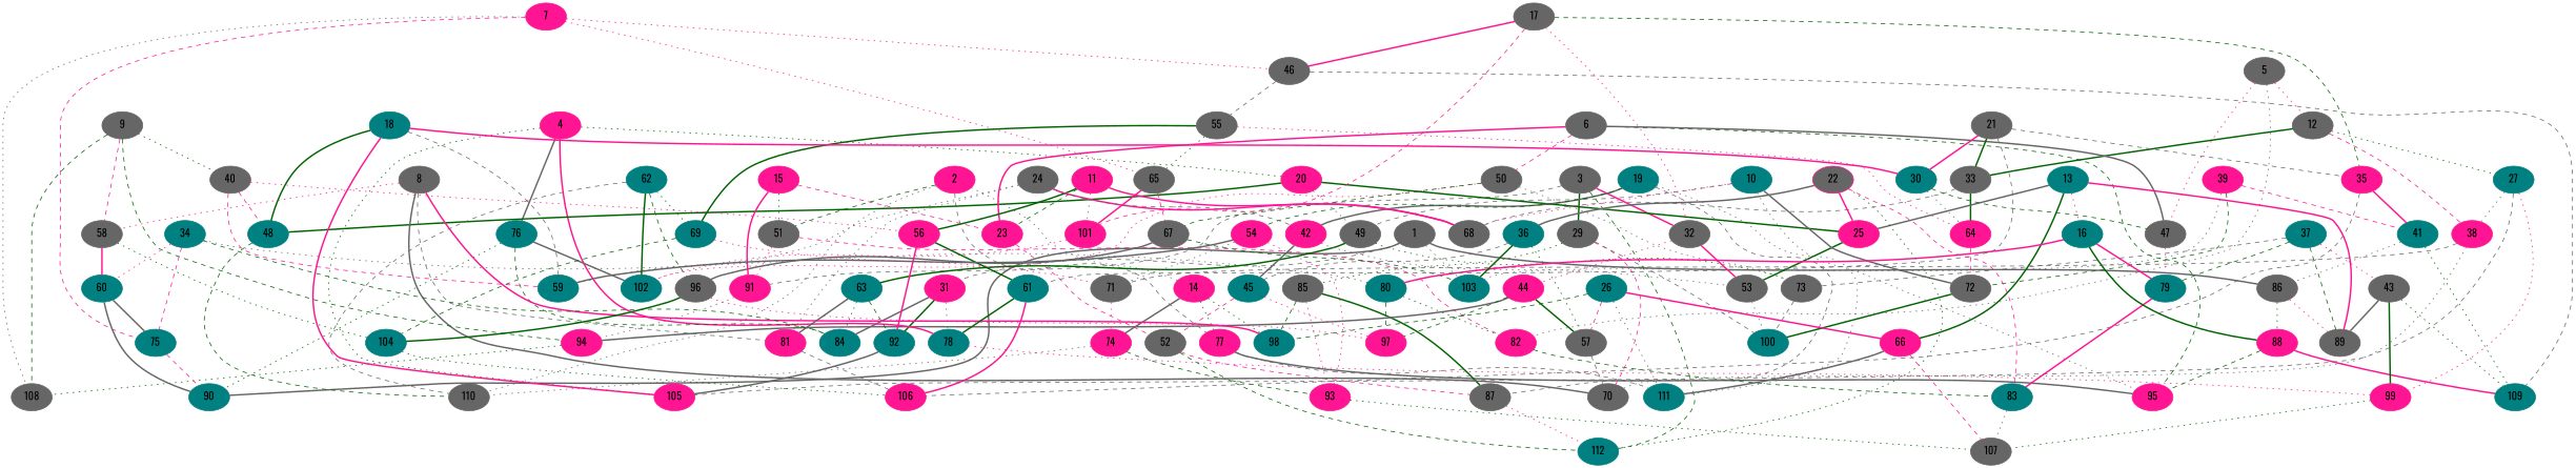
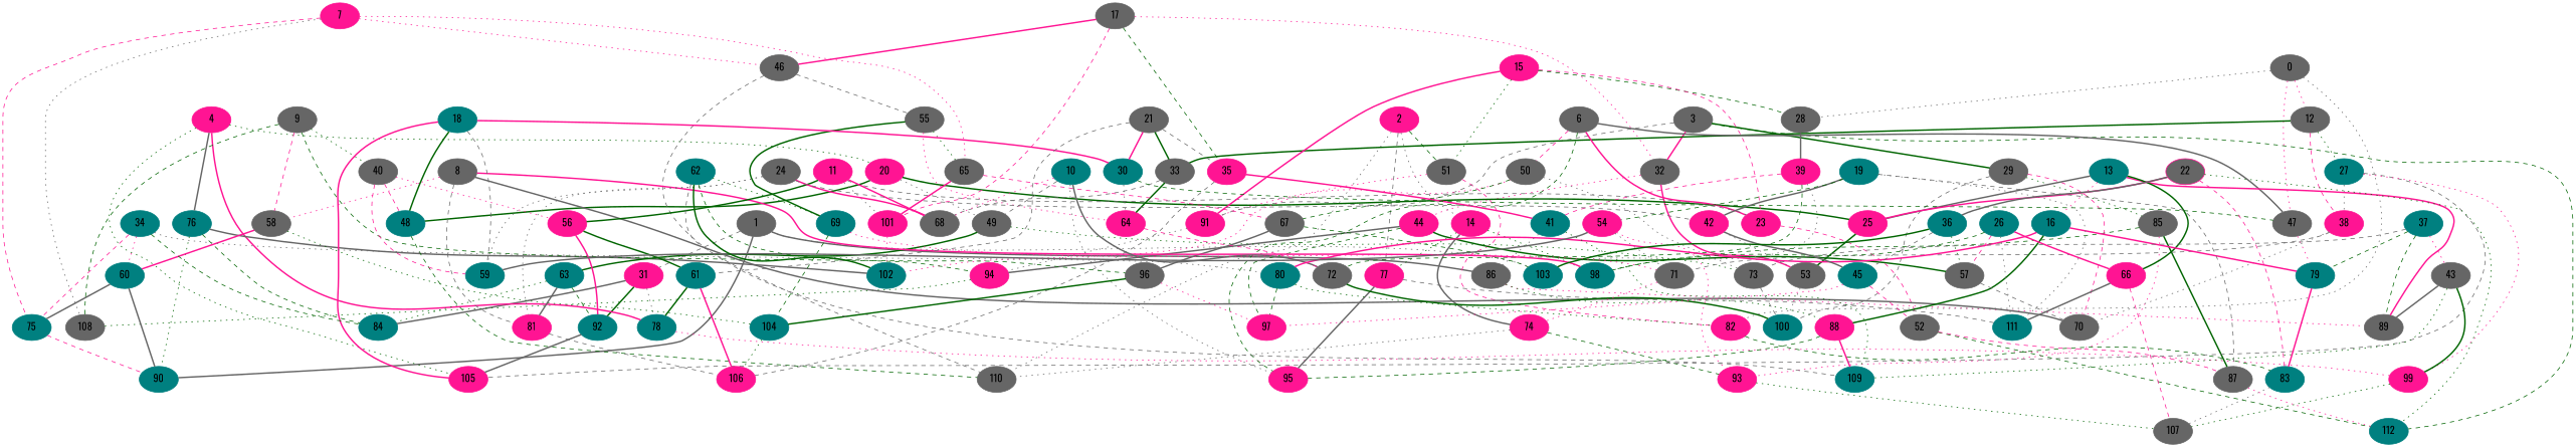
  graph {
    fontname=Oswald
    node [color=gray40 fontname=Oswald style=filled]
    edge [color=darkgreen fontname=Oswald style=dotted]
    31 [color=deeppink]
    1
    86
    90 [color=teal]
    103 [color=teal]
    78 [color=teal]
    84 [color=teal]
    92 [color=teal]
    89
    88 [color=deeppink]
    2 [color=deeppink]
    14 [color=deeppink]
    51
    77 [color=deeppink]
    110
    98 [color=teal]
    74 [color=deeppink]
    91 [color=deeppink]
    82 [color=deeppink]
    95 [color=deeppink]
    111 [color=teal]
    3
    29
    32
    112 [color=teal]
    70
    85
    100 [color=teal]
    53
    44 [color=deeppink]
    94 [color=deeppink]
    4 [color=deeppink]
    20 [color=deeppink]
    76 [color=teal]
    105 [color=deeppink]
    49
    25 [color=deeppink]
    48 [color=teal]
    102 [color=teal]
    99 [color=deeppink]
-   5
+   5 [label=0]
    12
+   28
    47
    27 [color=teal]
    33
    38 [color=deeppink]
    39 [color=deeppink]
    79 [color=teal]
    83 [color=teal]
    6
    23 [color=deeppink]
    50
    52
    73
    67
    7 [color=deeppink]
    46
    65
    75 [color=teal]
    108
    109 [color=teal]
    55
    101 [color=deeppink]
    8
    58
    81 [color=deeppink]
    60 [color=teal]
    104 [color=teal]
    106 [color=deeppink]
    9
    40
    56 [color=deeppink]
    59 [color=teal]
    10 [color=teal]
    68
    72
    63 [color=teal]
    11 [color=deeppink]
    61 [color=teal]
    64 [color=deeppink]
    71
    13 [color=teal]
    16 [color=teal]
    66 [color=deeppink]
    80 [color=teal]
    107
    93 [color=deeppink]
    15 [color=deeppink]
    97 [color=deeppink]
    17
    35 [color=deeppink]
    41 [color=teal]
    18 [color=teal]
    30 [color=teal]
    19 [color=teal]
    42 [color=deeppink]
    54 [color=deeppink]
    87
    45 [color=teal]
    21
    22 [color=deeppink fillcolor=gray40]
    36 [color=teal]
    57
    24
    26 [color=teal]
    34 [color=teal]
    37 [color=teal]
    43
    69 [color=teal]
    96
    62 [color=teal]
    31 -- 78 [color=gray40]
    31 -- 84 [color=gray40 style=bold]
    31 -- 92 [style=bold]
    1 -- 31 [color=gray40 style=dashed]
    1 -- 86 [color=gray40 style=bold]
    1 -- 90 [color=gray40 style=bold]
    1 -- 103 [color=gray40]
    86 -- 89 [color=deeppink]
    86 -- 88
    78 -- 99 [color=deeppink]
    92 -- 105 [color=gray40 style=bold]
    88 -- 95 [style=dashed]
    88 -- 109 [color=deeppink style=bold]
    2 -- 14 [color=gray40]
    2 -- 51 [style=dashed]
    2 -- 77 [color=gray40 style=dashed]
    2 -- 110 [color=gray40]
    14 -- 77
    14 -- 98
    14 -- 74 [color=gray40 style=bold]
    51 -- 91 [color=deeppink]
    51 -- 82 [color=deeppink style=dashed]
    77 -- 95 [color=gray40 style=bold]
    77 -- 111 [color=gray40 style=dashed]
    74 -- 110 [color=gray40]
    74 -- 93 [style=dashed]
    91 -- 94 [color=gray40]
    82 -- 83 [style=dashed]
    3 -- 91 [color=gray40 style=dashed]
    3 -- 29 [style=bold]
    3 -- 32 [color=deeppink style=bold]
    3 -- 112 [style=dashed]
    29 -- 70 [color=deeppink style=dashed]
    29 -- 85
    29 -- 100 [color=gray40 style=dashed]
    32 -- 53 [color=deeppink style=bold]
    32 -- 44 [color=deeppink]
    85 -- 98 [style=dashed]
    85 -- 93 [color=deeppink]
    85 -- 87 [style=bold]
    53 -- 100 [color=gray40]
    44 -- 94 [color=gray40 style=bold]
    44 -- 97 [style=dashed]
    44 -- 57 [style=bold]
    94 -- 108
    4 -- 78 [color=deeppink style=bold]
    4 -- 20
    4 -- 76 [color=gray40 style=bold]
    4 -- 105
    20 -- 49 [color=gray40]
    20 -- 25 [style=bold]
    20 -- 48 [style=bold]
    76 -- 90
    76 -- 84 [style=dashed]
    76 -- 102 [color=gray40 style=bold]
    49 -- 73
    49 -- 63 [style=bold]
    25 -- 53 [style=bold]
    48 -- 110 [style=dashed]
    99 -- 107
    5 -- 82 [color=gray40]
    5 -- 12 [color=deeppink]
+   5 -- 28 [color=gray40]
    5 -- 47 [color=deeppink]
    12 -- 27
    12 -- 33 [style=bold]
    12 -- 38 [color=deeppink style=dashed]
+   28 -- 39 [color=gray40 style=bold]
    47 -- 79 [color=deeppink]
    27 -- 105 [color=gray40 style=dashed]
    27 -- 99 [color=deeppink]
    27 -- 38 [color=gray40]
    33 -- 68 [color=gray40 style=dashed]
    33 -- 64 [style=bold]
    38 -- 70 [color=gray40]
    38 -- 71 [color=gray40 style=dashed]
    39 -- 103 [color=gray40]
    39 -- 72 [style=dashed]
    39 -- 41 [color=deeppink style=dashed]
    79 -- 83 [color=deeppink style=bold]
    83 -- 107 [color=gray40]
    6 -- 95 [style=dashed]
    6 -- 47 [color=gray40 style=bold]
    6 -- 23 [color=deeppink style=bold]
    6 -- 50 [color=deeppink style=dashed]
    23 -- 52 [color=deeppink style=dashed]
    50 -- 102 [color=deeppink]
    50 -- 73 [color=gray40]
    50 -- 67 [style=dashed]
    52 -- 112 [style=dashed]
    52 -- 87 [color=deeppink style=dashed]
    73 -- 100 [color=gray40 style=dashed]
    67 -- 103 [style=dashed]
    67 -- 96 [color=gray40 style=bold]
    7 -- 46 [color=deeppink]
    7 -- 65 [color=deeppink]
    7 -- 75 [color=deeppink style=dashed]
    7 -- 108 [color=gray40]
    46 -- 109 [color=gray40 style=dashed]
    46 -- 55 [color=gray40 style=dashed]
    65 -- 67 [color=deeppink style=dashed]
    65 -- 101 [color=deeppink style=bold]
    75 -- 90 [color=deeppink style=dashed]
    55 -- 65
    55 -- 64 [color=deeppink]
    55 -- 69 [style=bold]
    101 -- 102 [color=deeppink]
    8 -- 98 [color=deeppink style=bold]
    8 -- 70 [color=gray40 style=bold]
    8 -- 58 [color=deeppink]
    8 -- 81 [color=gray40 style=dashed]
    58 -- 60 [color=deeppink style=bold]
    58 -- 104
    81 -- 106 [color=gray40 style=dashed]
    60 -- 90 [color=gray40 style=bold]
    60 -- 75 [color=gray40 style=bold]
    104 -- 106
    9 -- 94 [style=dashed]
    9 -- 108 [style=dashed]
    9 -- 58 [color=deeppink style=dashed]
    9 -- 40
    40 -- 48 [color=deeppink style=dashed]
    40 -- 56 [color=deeppink]
    40 -- 59 [color=deeppink style=dashed]
    56 -- 92 [color=deeppink style=bold]
    56 -- 61 [style=bold]
    10 -- 95 [color=gray40]
    10 -- 49 [color=gray40 style=dashed]
    10 -- 68 [color=deeppink]
    10 -- 72 [color=gray40 style=bold]
    72 -- 100 [style=bold]
    63 -- 84
    63 -- 92 [style=dashed]
    63 -- 81 [color=gray40 style=bold]
-   11 -- 23 [style=dashed]
+   11 -- 23 [color=gray40 style=dashed]
    11 -- 101 [color=gray40]
    11 -- 56 [style=bold]
    11 -- 68 [color=deeppink style=bold]
    61 -- 78 [style=bold]
    61 -- 106 [color=deeppink style=bold]
    64 -- 72 [color=deeppink style=dashed]
    71 -- 74 [color=deeppink]
    13 -- 89 [color=deeppink style=bold]
    13 -- 25 [color=gray40 style=bold]
    13 -- 16 [color=deeppink]
    13 -- 66 [style=bold]
    16 -- 88 [style=bold]
    16 -- 79 [color=deeppink style=bold]
    16 -- 80 [color=deeppink style=bold]
    66 -- 111 [color=gray40 style=bold]
    66 -- 107 [color=deeppink style=dashed]
    80 -- 82
    80 -- 97 [style=dashed]
    93 -- 107
    15 -- 51
    15 -- 91 [color=deeppink style=bold]
+   15 -- 28 [style=dashed]
    15 -- 23 [color=deeppink style=dashed]
    17 -- 32 [color=deeppink]
    17 -- 46 [color=deeppink style=bold]
    17 -- 101 [color=deeppink style=dashed]
    17 -- 35 [style=dashed]
    35 -- 106 [color=gray40 style=dashed]
    35 -- 41 [color=deeppink style=bold]
    41 -- 86 [color=gray40]
    41 -- 109
    18 -- 105 [color=deeppink style=bold]
    18 -- 48 [style=bold]
    18 -- 59 [color=gray40 style=dashed]
    18 -- 30 [color=deeppink style=bold]
    30 -- 47 [style=dashed]
    30 -- 64 [color=gray40]
    19 -- 111 [color=gray40]
    19 -- 42 [color=gray40 style=bold]
    19 -- 54 [style=dashed]
    19 -- 87 [color=gray40 style=dashed]
    42 -- 53 [color=gray40]
    42 -- 45 [color=gray40 style=bold]
    54 -- 59 [color=gray40 style=bold]
    54 -- 71 [color=gray40]
    54 -- 93 [color=deeppink]
    87 -- 112 [color=deeppink]
    45 -- 52 [color=deeppink style=dashed]
    45 -- 97 [color=deeppink]
    21 -- 33 [style=bold]
    21 -- 61 [color=gray40 style=dashed]
    21 -- 35 [color=gray40 style=dashed]
    21 -- 30 [color=deeppink style=bold]
    22 -- 112
    22 -- 25 [color=deeppink style=bold]
    22 -- 83 [color=deeppink style=dashed]
    22 -- 36 [color=gray40 style=bold]
    36 -- 103 [style=bold]
    36 -- 45 [color=gray40 style=dashed]
    36 -- 57
    57 -- 70 [color=gray40 style=dashed]
    24 -- 81 [color=gray40]
    24 -- 59 [color=gray40]
    24 -- 68 [color=deeppink style=bold]
    24 -- 42 [color=gray40 style=dashed]
    26 -- 98 [style=dashed]
    26 -- 111 [color=gray40]
    26 -- 66 [color=deeppink style=bold]
    26 -- 57 [color=deeppink style=dashed]
    34 -- 84 [style=dashed]
    34 -- 75 [color=deeppink style=dashed]
    34 -- 60 [color=deeppink]
    34 -- 80 [color=gray40]
    37 -- 89 [style=dashed]
    37 -- 79 [style=dashed]
    37 -- 73 [color=gray40 style=dashed]
    37 -- 43 [color=deeppink]
    43 -- 89 [color=gray40 style=bold]
    43 -- 99 [style=bold]
    43 -- 109
    69 -- 104 [style=dashed]
    69 -- 71 [color=deeppink]
    96 -- 104 [style=bold]
    96 -- 97 [color=deeppink]
    62 -- 110 [color=gray40 style=dashed]
    62 -- 102 [style=bold]
    62 -- 69
    62 -- 96 [style=dashed]
  }
